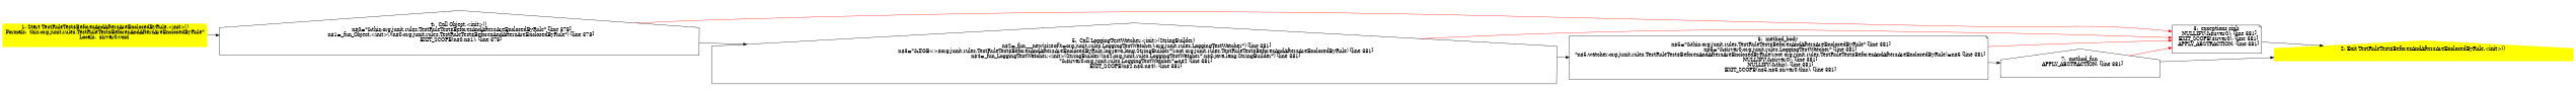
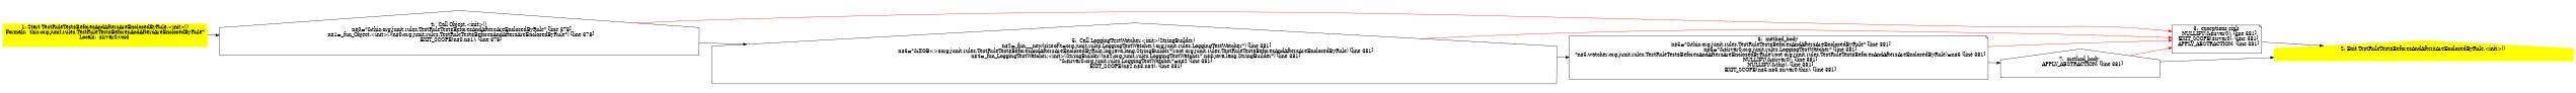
  digraph {
    rankdir=LR
    node [shape=house]
    n1 [color=yellow label="1: Start TestRuleTest$BeforesAndAftersAreEnclosedByRule.<init>()\nFormals:  this:org.junit.rules.TestRuleTest$BeforesAndAftersAreEnclosedByRule*\nLocals:  $irvar0:void \n  " style=filled shape=note]
    n2 [label="4:  Call Object.<init>() \n   n$0=*&this:org.junit.rules.TestRuleTest$BeforesAndAftersAreEnclosedByRule* [line 378]\n  n$1=_fun_Object.<init>()(n$0:org.junit.rules.TestRuleTest$BeforesAndAftersAreEnclosedByRule*) [line 378]\n  EXIT_SCOPE(n$0,n$1); [line 378]\n "]
    n3 [label="3:  exceptions sink \n   NULLIFY(&$irvar0); [line 381]\n  EXIT_SCOPE($irvar0); [line 381]\n  APPLY_ABSTRACTION; [line 381]\n " shape=note]
    n4 [label="5:  Call LoggingTestWatcher.<init>(StringBuilder) \n   n$2=_fun___new(sizeof(t=org.junit.rules.LoggingTestWatcher):org.junit.rules.LoggingTestWatcher*) [line 381]\n  n$3=*&#GB<>$org.junit.rules.TestRuleTest$BeforesAndAftersAreEnclosedByRule.log:java.lang.StringBuilder*(root org.junit.rules.TestRuleTest$BeforesAndAftersAreEnclosedByRule) [line 381]\n  n$4=_fun_LoggingTestWatcher.<init>(StringBuilder)(n$2:org.junit.rules.LoggingTestWatcher*,n$3:java.lang.StringBuilder*) [line 381]\n  *&$irvar0:org.junit.rules.LoggingTestWatcher*=n$2 [line 381]\n  EXIT_SCOPE(n$2,n$3,n$4); [line 381]\n "]
    n5 [color=yellow label="2: Exit TestRuleTest$BeforesAndAftersAreEnclosedByRule.<init>() \n  " style=filled]
    n6 [label="6:  method_body \n   n$5=*&this:org.junit.rules.TestRuleTest$BeforesAndAftersAreEnclosedByRule* [line 381]\n  n$6=*&$irvar0:org.junit.rules.LoggingTestWatcher* [line 381]\n  *n$5.watcher:org.junit.rules.TestRuleTest$BeforesAndAftersAreEnclosedByRule(root org.junit.rules.TestRuleTest$BeforesAndAftersAreEnclosedByRule)=n$6 [line 381]\n  NULLIFY(&$irvar0); [line 381]\n  NULLIFY(&this); [line 381]\n  EXIT_SCOPE(n$5,n$6,$irvar0,this); [line 381]\n " shape=note]
-   n7 [label="7:  method_fun \n   APPLY_ABSTRACTION; [line 381]\n "]
+   n7 [label="7:  method_body \n   APPLY_ABSTRACTION; [line 381]\n "]
    n1 -> n2
    n2 -> n3 [color=red]
    n2 -> n4
    n3 -> n5
    n4 -> n3 [color=red]
    n4 -> n6
    n6 -> n3 [color=red]
    n6 -> n7
    n7 -> n3 [color=red]
    n7 -> n5
  }
